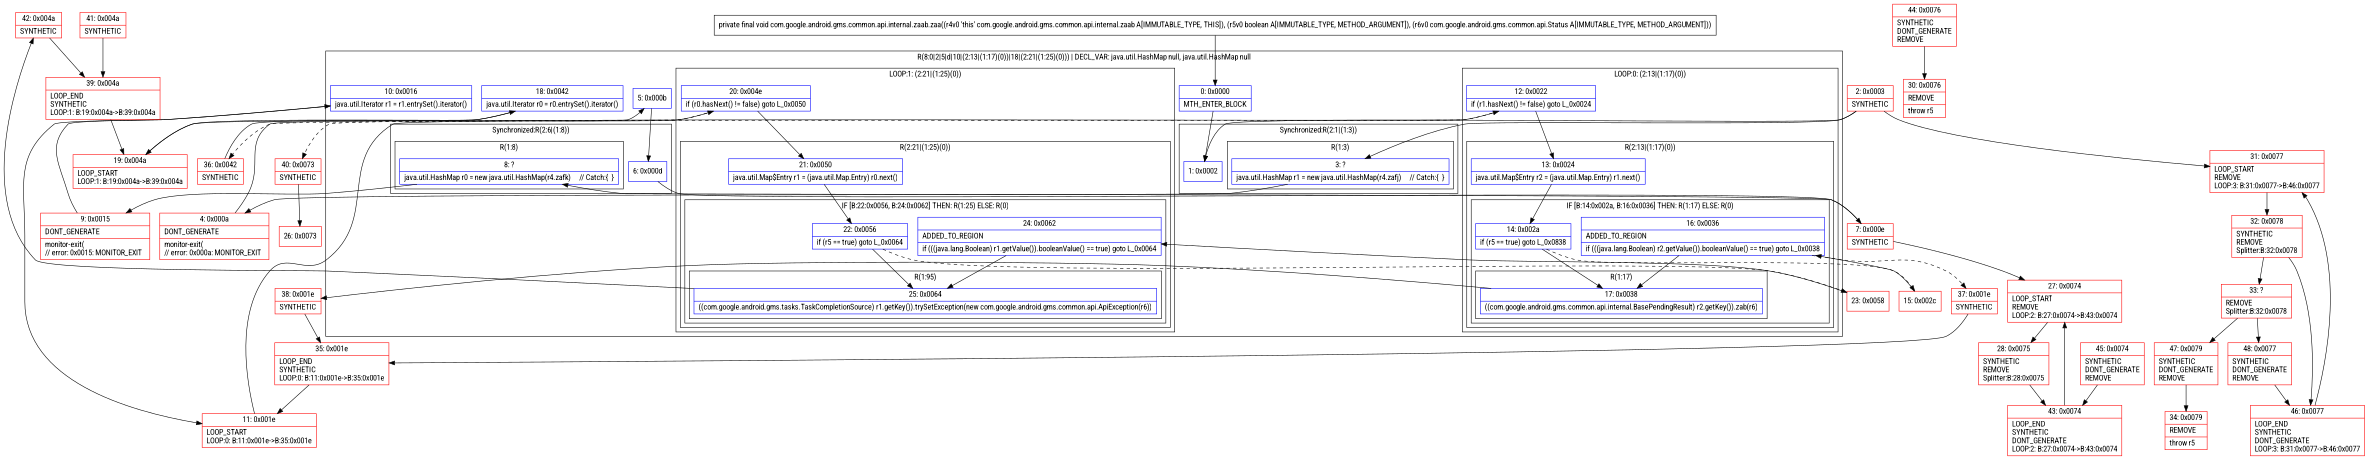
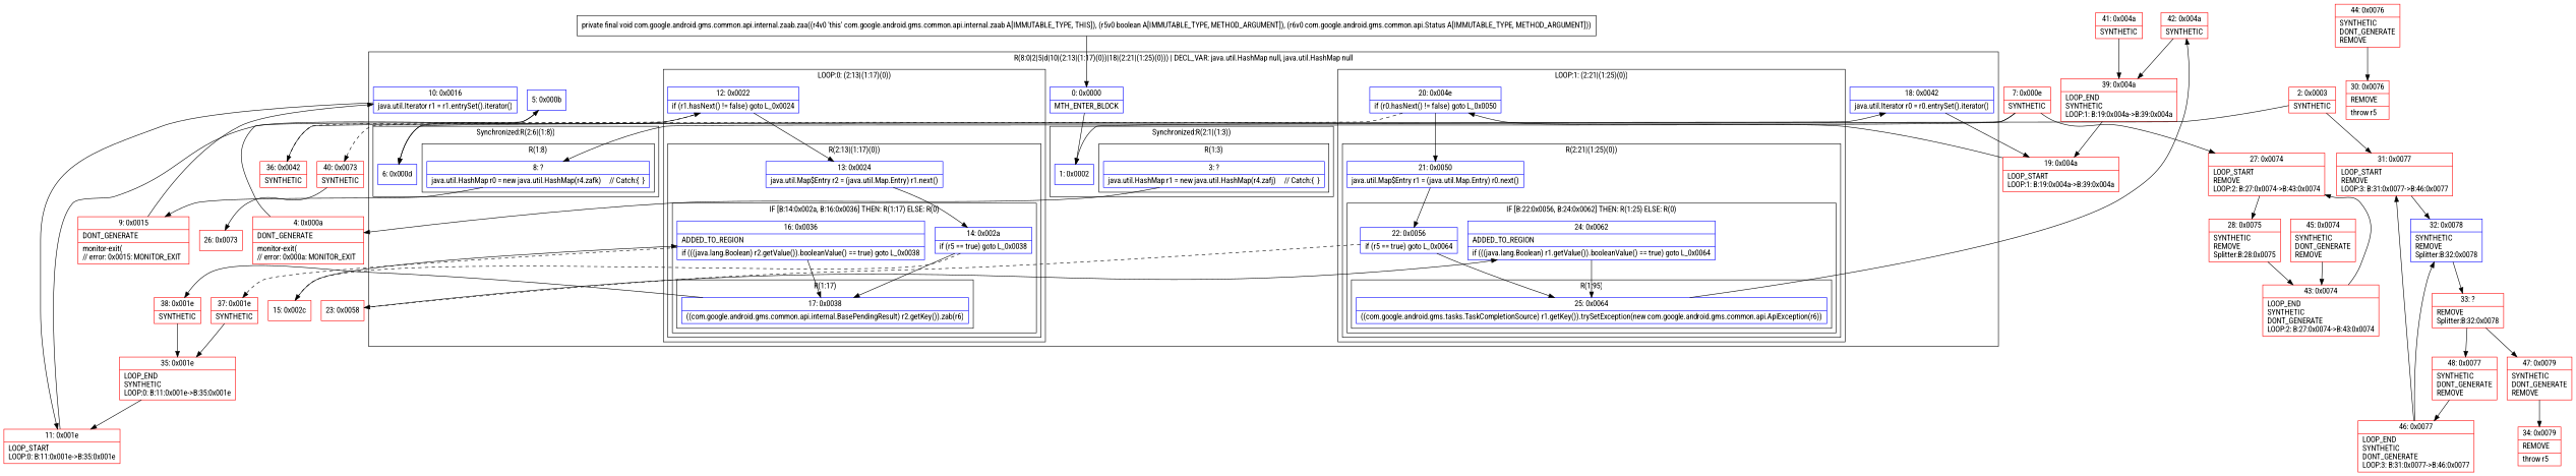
  digraph {
    fontname="Roboto Condensed"
    node [color=red fontname="Roboto Condensed" shape=record]
    edge [fontname="Roboto Condensed"]
    n1 [color=blue label="{3\:\ ?|java.util.HashMap r1 = new java.util.HashMap(r4.zafj)     \/\/ Catch:\{  \}\l}"]
    n2 [color=blue label="{1\:\ 0x0002}"]
    n3 [color=blue label="{8\:\ ?|java.util.HashMap r0 = new java.util.HashMap(r4.zafk)     \/\/ Catch:\{  \}\l}"]
    n4 [color=blue label="{6\:\ 0x000d}"]
    n5 [color=blue label="{17\:\ 0x0038|((com.google.android.gms.common.api.internal.BasePendingResult) r2.getKey()).zab(r6)\l}"]
-   n6 [color=blue label="{14\:\ 0x002a|if (r5 == true) goto L_0x0838\l}"]
+   n6 [color=blue label="{14\:\ 0x002a|if (r5 == true) goto L_0x0038\l}"]
    n7 [color=blue label="{16\:\ 0x0036|ADDED_TO_REGION\l|if (((java.lang.Boolean) r2.getValue()).booleanValue() == true) goto L_0x0038\l}"]
    n8 [color=blue label="{13\:\ 0x0024|java.util.Map$Entry r2 = (java.util.Map.Entry) r1.next()\l}"]
    n9 [color=blue label="{12\:\ 0x0022|if (r1.hasNext() != false) goto L_0x0024\l}"]
    n10 [color=blue label="{25\:\ 0x0064|((com.google.android.gms.tasks.TaskCompletionSource) r1.getKey()).trySetException(new com.google.android.gms.common.api.ApiException(r6))\l}"]
    n11 [color=blue label="{22\:\ 0x0056|if (r5 == true) goto L_0x0064\l}"]
    n12 [color=blue label="{24\:\ 0x0062|ADDED_TO_REGION\l|if (((java.lang.Boolean) r1.getValue()).booleanValue() == true) goto L_0x0064\l}"]
    n13 [color=blue label="{21\:\ 0x0050|java.util.Map$Entry r1 = (java.util.Map.Entry) r0.next()\l}"]
    n14 [color=blue label="{20\:\ 0x004e|if (r0.hasNext() != false) goto L_0x0050\l}"]
    n15 [color=blue label="{0\:\ 0x0000|MTH_ENTER_BLOCK\l}"]
    n16 [color=blue label="{5\:\ 0x000b}"]
    n17 [color=blue label="{10\:\ 0x0016|java.util.Iterator r1 = r1.entrySet().iterator()\l}"]
    n18 [color=blue label="{18\:\ 0x0042|java.util.Iterator r0 = r0.entrySet().iterator()\l}"]
    n19 [label="{4\:\ 0x000a|DONT_GENERATE\l|monitor\-exit(\l\/\/ error: 0x000a: MONITOR_EXIT  \l}"]
    n20 [label="{9\:\ 0x0015|DONT_GENERATE\l|monitor\-exit(\l\/\/ error: 0x0015: MONITOR_EXIT  \l}"]
    n21 [label="{7\:\ 0x000e|SYNTHETIC\l}"]
    n22 [label="{38\:\ 0x001e|SYNTHETIC\l}"]
    n23 [label="{15\:\ 0x002c}"]
    n24 [label="{37\:\ 0x001e|SYNTHETIC\l}"]
    n25 [label="{36\:\ 0x0042|SYNTHETIC\l}"]
    n26 [label="{42\:\ 0x004a|SYNTHETIC\l}"]
    n27 [label="{23\:\ 0x0058}"]
    n28 [label="{40\:\ 0x0073|SYNTHETIC\l}"]
    n29 [label="{11\:\ 0x001e|LOOP_START\lLOOP:0: B:11:0x001e\-\>B:35:0x001e\l}"]
    n30 [label="{19\:\ 0x004a|LOOP_START\lLOOP:1: B:19:0x004a\-\>B:39:0x004a\l}"]
    n31 [label="{2\:\ 0x0003|SYNTHETIC\l}"]
    n32 [label="{31\:\ 0x0077|LOOP_START\lREMOVE\lLOOP:3: B:31:0x0077\-\>B:46:0x0077\l}"]
    n33 [label="{27\:\ 0x0074|LOOP_START\lREMOVE\lLOOP:2: B:27:0x0074\-\>B:43:0x0074\l}"]
    n34 [label="{35\:\ 0x001e|LOOP_END\lSYNTHETIC\lLOOP:0: B:11:0x001e\-\>B:35:0x001e\l}"]
    n35 [label="{26\:\ 0x0073}"]
    n36 [label="{41\:\ 0x004a|SYNTHETIC\l}"]
    n37 [label="{39\:\ 0x004a|LOOP_END\lSYNTHETIC\lLOOP:1: B:19:0x004a\-\>B:39:0x004a\l}"]
-   n38 [label="{32\:\ 0x0078|SYNTHETIC\lREMOVE\lSplitter:B:32:0x0078\l}"]
+   n38 [color=blue label="{32\:\ 0x0078|SYNTHETIC\lREMOVE\lSplitter:B:32:0x0078\l}"]
    n39 [label="{28\:\ 0x0075|SYNTHETIC\lREMOVE\lSplitter:B:28:0x0075\l}"]
    n40 [label="{43\:\ 0x0074|LOOP_END\lSYNTHETIC\lDONT_GENERATE\lLOOP:2: B:27:0x0074\-\>B:43:0x0074\l}"]
    n41 [label="{44\:\ 0x0076|SYNTHETIC\lDONT_GENERATE\lREMOVE\l}"]
    n42 [label="{30\:\ 0x0076|REMOVE\l|throw r5\l}"]
    n43 [label="{45\:\ 0x0074|SYNTHETIC\lDONT_GENERATE\lREMOVE\l}"]
    n44 [label="{33\:\ ?|REMOVE\lSplitter:B:32:0x0078\l}"]
    n45 [label="{46\:\ 0x0077|LOOP_END\lSYNTHETIC\lDONT_GENERATE\lLOOP:3: B:31:0x0077\-\>B:46:0x0077\l}"]
    n46 [label="{47\:\ 0x0079|SYNTHETIC\lDONT_GENERATE\lREMOVE\l}"]
    n47 [label="{48\:\ 0x0077|SYNTHETIC\lDONT_GENERATE\lREMOVE\l}"]
    n48 [label="{34\:\ 0x0079|REMOVE\l|throw r5\l}"]
    n49 [label="{private final void com.google.android.gms.common.api.internal.zaab.zaa((r4v0 'this' com.google.android.gms.common.api.internal.zaab A[IMMUTABLE_TYPE, THIS]), (r5v0 boolean A[IMMUTABLE_TYPE, METHOD_ARGUMENT]), (r6v0 com.google.android.gms.common.api.Status A[IMMUTABLE_TYPE, METHOD_ARGUMENT])) }" color=""]
    subgraph cluster_1 {
      label="R(8:0|2|5|d|10|(2:13|(1:17)(0))|18|(2:21|(1:25)(0))) | DECL_VAR: java.util.HashMap null, java.util.HashMap null\l"
      n15
      n16
      n17
      n18
      subgraph cluster_2 {
        label="Synchronized:R(2:1|(1:3))"
        n2
        subgraph cluster_3 {
          label="R(1:3)"
          n1
        }
      }
      subgraph cluster_4 {
        label="Synchronized:R(2:6|(1:8))"
        n4
        subgraph cluster_5 {
          label="R(1:8)"
          n3
        }
      }
      subgraph cluster_6 {
        label="LOOP:0: (2:13|(1:17)(0))"
        n9
        subgraph cluster_7 {
          label="R(2:13|(1:17)(0))"
          n8
          subgraph cluster_8 {
            label="IF [B:14:0x002a, B:16:0x0036] THEN: R(1:17) ELSE: R(0)"
            n6
            n7
            subgraph cluster_9 {
              label="R(1:17)"
              n5
            }
            subgraph cluster_10 {
              label="R(0)"
            }
          }
        }
      }
      subgraph cluster_11 {
        label="LOOP:1: (2:21|(1:25)(0))"
        n14
        subgraph cluster_12 {
          label="R(2:21|(1:25)(0))"
          n13
          subgraph cluster_13 {
            label="IF [B:22:0x0056, B:24:0x0062] THEN: R(1:25) ELSE: R(0)"
            n11
            n12
            subgraph cluster_14 {
              label="R(1:95)"
              n10
            }
            subgraph cluster_15 {
              label="R(0)"
            }
          }
        }
      }
    }
    n1 -> n19
    n3 -> n20
-   n4 -> n21
+   n21 -> n4
    n5 -> n22
    n6 -> n5
    n6 -> n23 [style=dashed]
    n7 -> n5
    n7 -> n24 [style=dashed]
    n8 -> n6
    n9 -> n8
    n9 -> n25 [style=dashed]
    n10 -> n26
    n11 -> n10
    n11 -> n27 [style=dashed]
    n12 -> n10
    n13 -> n11
    n14 -> n13
    n14 -> n28 [style=dashed]
    n15 -> n2
    n16 -> n4
    n17 -> n29
    n18 -> n30
    n19 -> n16
    n20 -> n17
    n21 -> n3
    n21 -> n33
    n22 -> n34
    n23 -> n7
    n24 -> n34
    n25 -> n18
    n26 -> n37
    n27 -> n12
    n28 -> n35
    n29 -> n9
    n30 -> n14
-   n31 -> n1
    n31 -> n2
    n31 -> n32
    n32 -> n38
    n33 -> n39
    n34 -> n29
    n36 -> n37
    n37 -> n30
    n38 -> n44
-   n38 -> n45
+   n45 -> n38
    n39 -> n40
    n40 -> n33
    n41 -> n42
    n43 -> n40
    n44 -> n46
    n44 -> n47
    n45 -> n32
    n46 -> n48
    n47 -> n45
    n49 -> n15
  }
